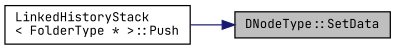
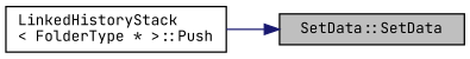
  digraph {
    rankdir=RL
    fontname="JetBrains Mono"
    node [color=black fontname="JetBrains Mono" fontsize=10 shape=record style=filled]
-   n1 [fillcolor=grey75 fontcolor=black height=0.2 label="DNodeType::SetData" width=0.4]
+   n1 [fillcolor=grey75 fontcolor=black height=0.2 label="SetData::SetData" width=0.4]
    n2 [fillcolor=white height=0.2 label="LinkedHistoryStack\l\< FolderType * \>::Push" width=0.4]
    n1 -> n2 [color=midnightblue dir=back fontname="JetBrains Mono" fontsize=10 labelfontname=Helvetica labelfontsize=10 style=solid]
  }
